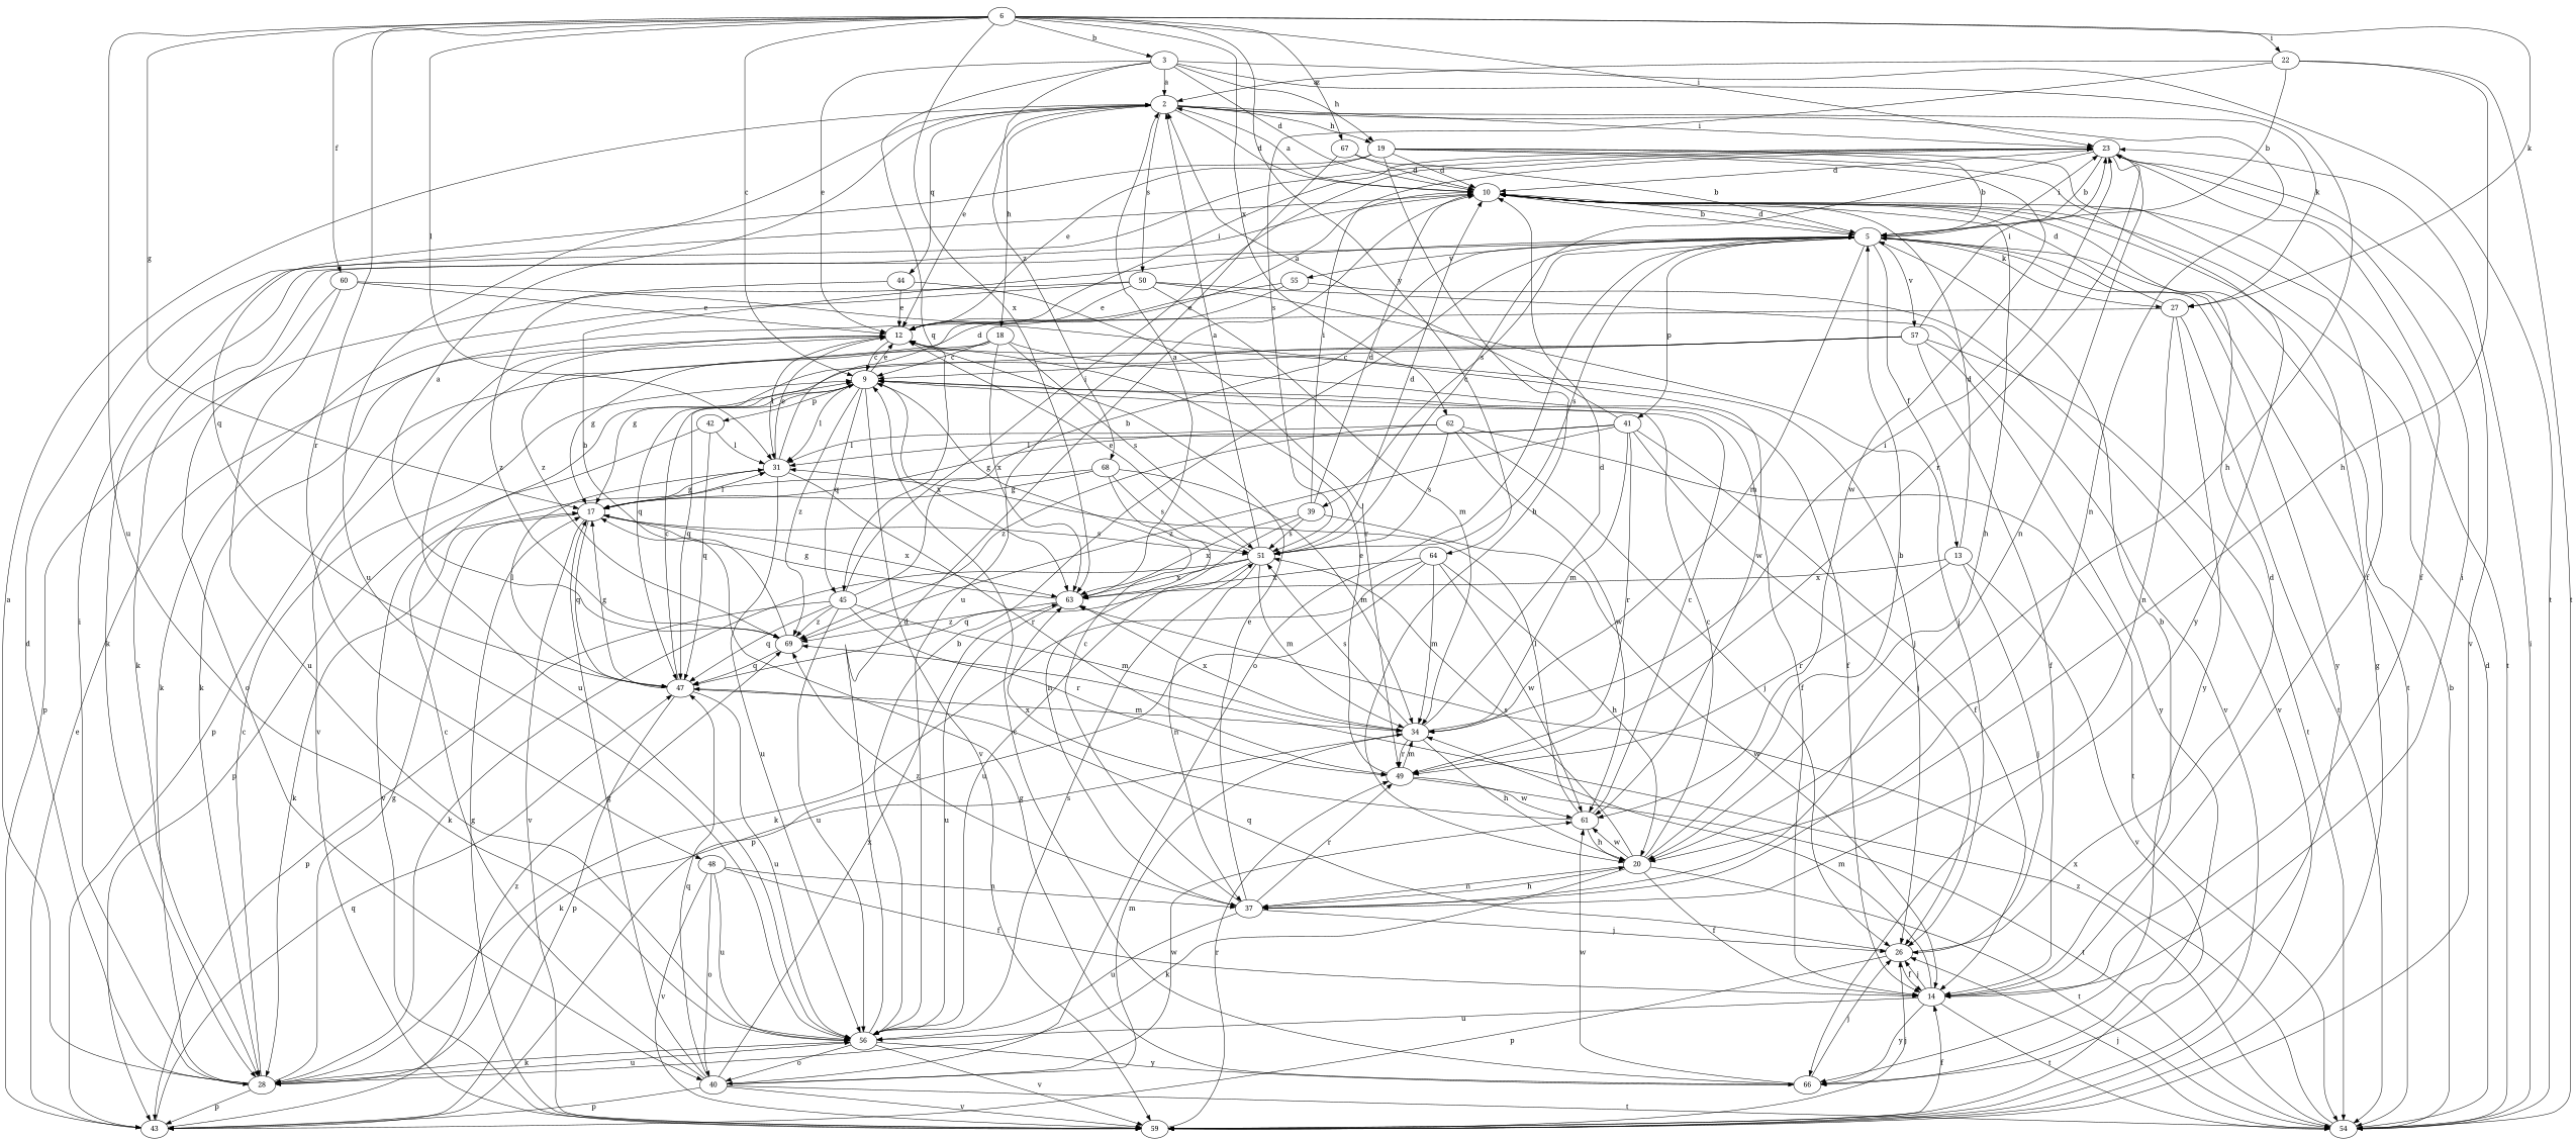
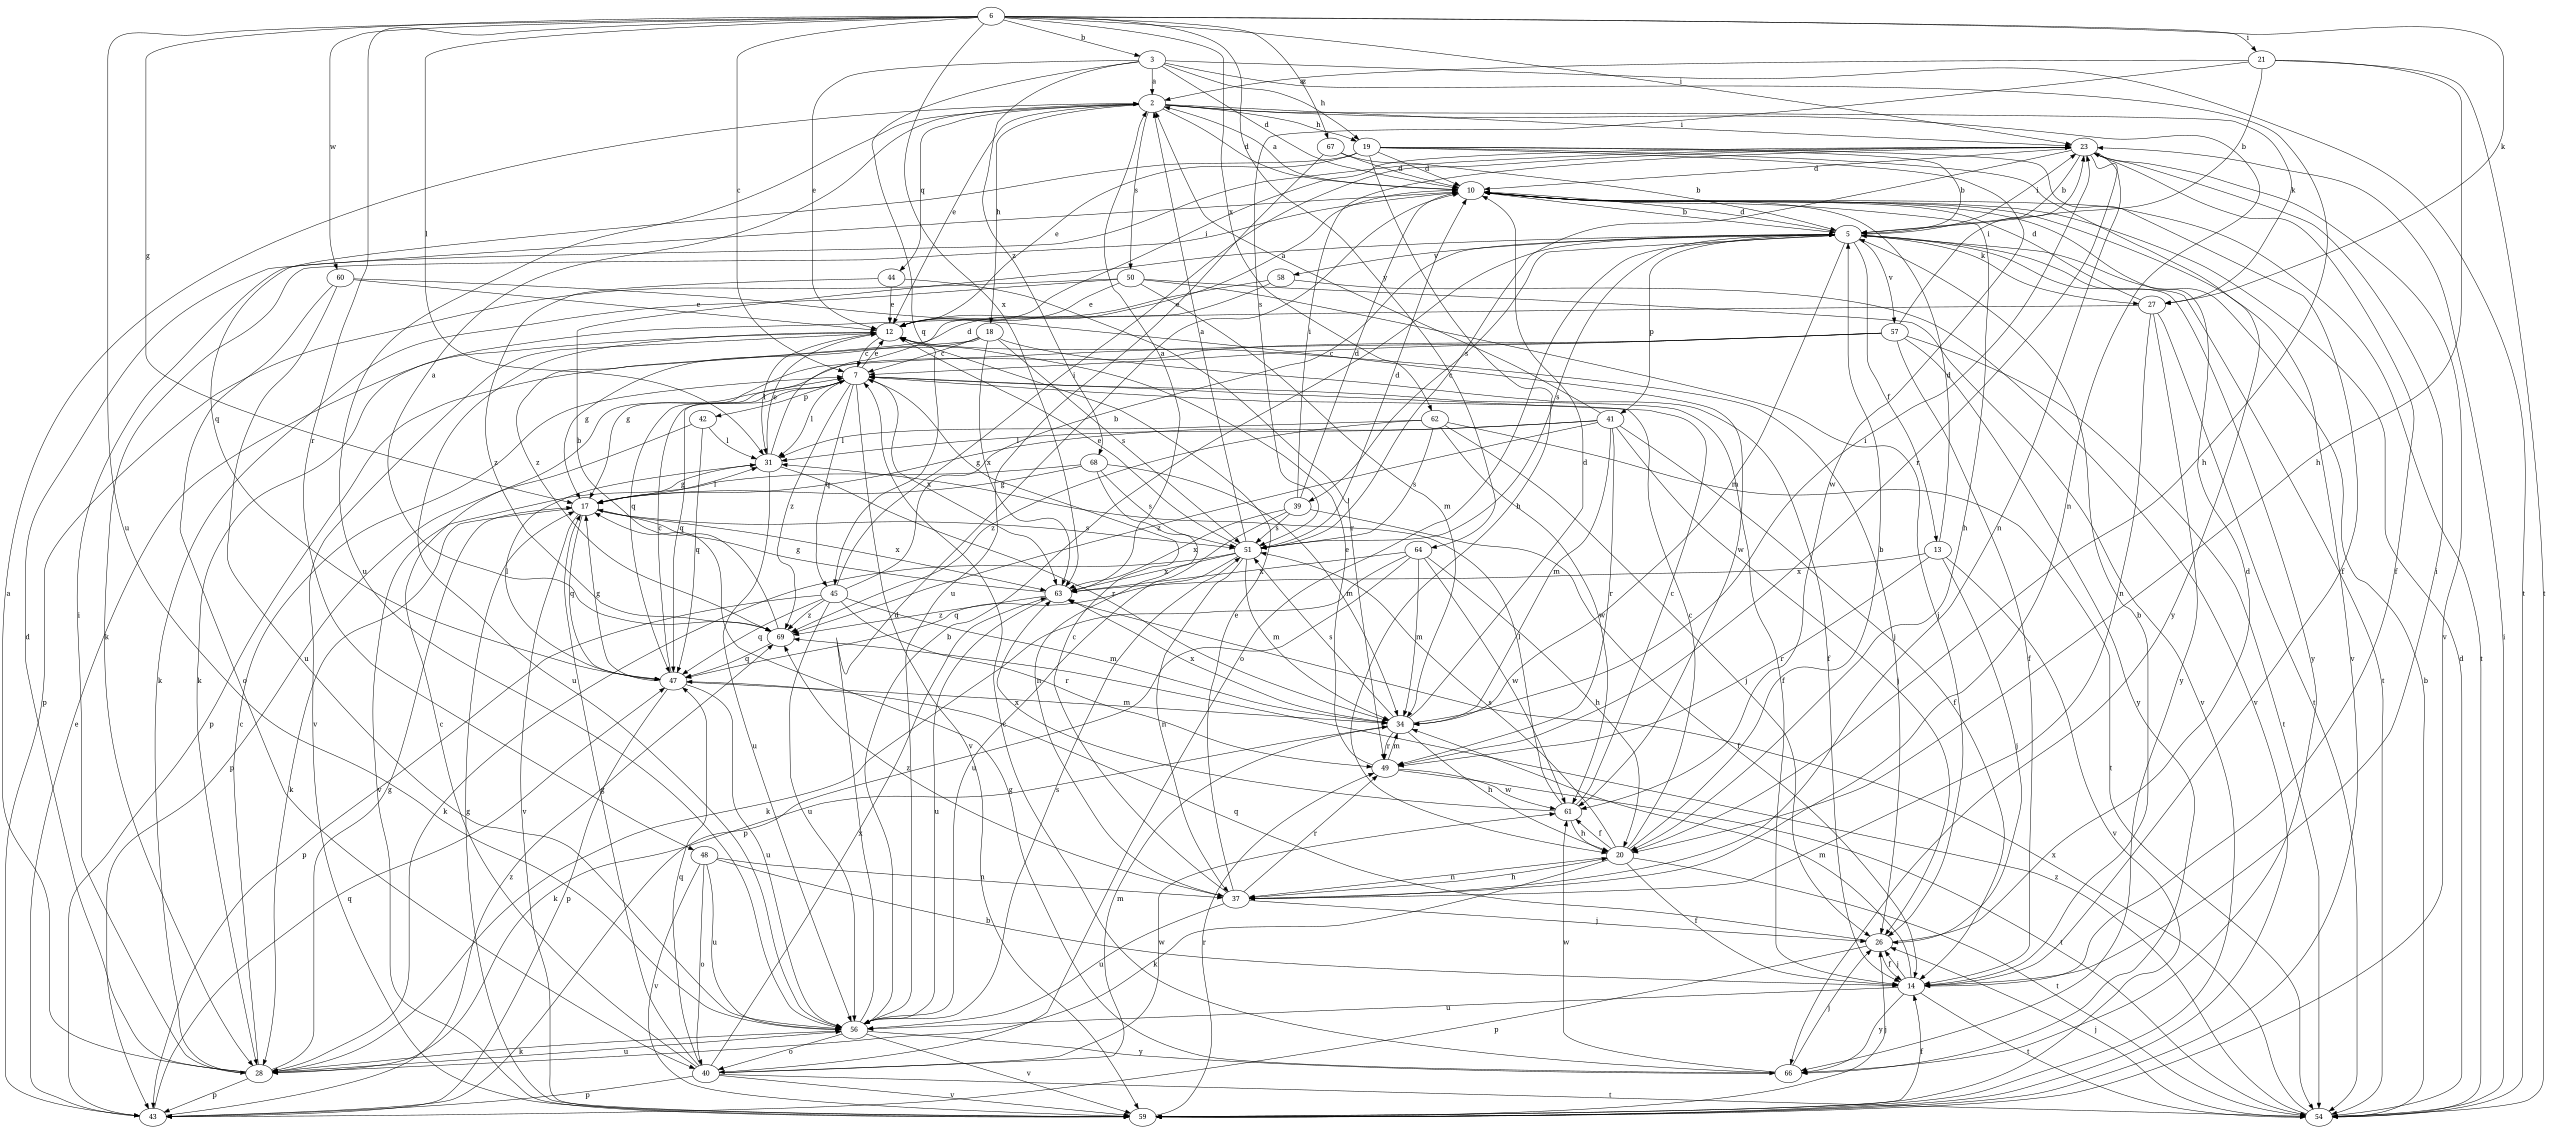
  strict digraph {
    fontname="Noto Serif"
    node [fontname="Noto Serif"]
    edge [fontname="Noto Serif"]
    n1 [label=6]
    3
-   7 [label=9]
+   7
    17
-   22
+   22 [label=21]
    23
    27
    31
    48
    56
    60
    62
    63
    64
    67
    2
    10
    12
    19
    20
    45
    54
    68
    14
    42
    n26 [label=47]
    59
    69
    28
    51
    5
    37
    49
    66
    40
    61
    26
    34
    43
    18
    44
    50
    13
    39
    41
    57
-   58 [label=55]
+   58
    n1 -> 3 [label=b]
    n1 -> 7 [label=c]
    n1 -> 17 [label=g]
    n1 -> 22 [label=i]
    n1 -> 23 [label=i]
    n1 -> 27 [label=k]
    n1 -> 31 [label=l]
    n1 -> 48 [label=r]
    n1 -> 56 [label=u]
-   n1 -> 60 [label=f]
+   n1 -> 60 [label=w]
    n1 -> 62 [label=x]
    n1 -> 63 [label=x]
    n1 -> 64 [label=y]
    n1 -> 67 [label=z]
    3 -> 2 [label=a]
    3 -> 10 [label=d]
    3 -> 12 [label=e]
    3 -> 19 [label=h]
    3 -> 20 [label=h]
    3 -> 45 [label=q]
    3 -> 54 [label=t]
    3 -> 68 [label=z]
    7 -> 31 [label=l]
    7 -> 63 [label=x]
    7 -> 12 [label=e]
    7 -> 45 [label=q]
    7 -> 14 [label=f]
    7 -> 42 [label=p]
    7 -> n26 [label=q]
    7 -> 59 [label=v]
    7 -> 69 [label=z]
    17 -> 31 [label=l]
    17 -> 63 [label=x]
    17 -> n26 [label=q]
    17 -> 59 [label=v]
    17 -> 28 [label=k]
    17 -> 51 [label=s]
    22 -> 2 [label=a]
    22 -> 20 [label=h]
    22 -> 54 [label=t]
    22 -> 51 [label=s]
    22 -> 5 [label=b]
    23 -> 10 [label=d]
    23 -> 14 [label=f]
    23 -> 59 [label=v]
    23 -> 51 [label=s]
    23 -> 5 [label=b]
    23 -> 37 [label=n]
    23 -> 49 [label=r]
    27 -> 10 [label=d]
    27 -> 54 [label=t]
    27 -> 28 [label=k]
    27 -> 37 [label=n]
    27 -> 66 [label=y]
    31 -> 17 [label=g]
    31 -> 56 [label=u]
    31 -> 10 [label=d]
    31 -> 12 [label=e]
-   31 -> 49 [label=r]
+   31 -> 34 [label=r]
    48 -> 56 [label=u]
-   48 -> 14 [label=f]
+   48 -> 14 [label=b]
    48 -> 59 [label=v]
    48 -> 37 [label=n]
    48 -> 40 [label=o]
    56 -> 10 [label=d]
    56 -> 59 [label=v]
    56 -> 28 [label=k]
    56 -> 51 [label=s]
    56 -> 5 [label=b]
    56 -> 66 [label=y]
    56 -> 40 [label=o]
    60 -> 56 [label=u]
    60 -> 12 [label=e]
    60 -> 40 [label=o]
    60 -> 61 [label=w]
    62 -> 31 [label=l]
    62 -> 54 [label=t]
    62 -> 69 [label=z]
    62 -> 51 [label=s]
    62 -> 61 [label=w]
    62 -> 26 [label=j]
    63 -> 17 [label=g]
    63 -> 56 [label=u]
    63 -> 2 [label=a]
    63 -> 69 [label=z]
    64 -> 63 [label=x]
    64 -> 20 [label=h]
    64 -> 28 [label=k]
    64 -> 61 [label=w]
    64 -> 34 [label=m]
    64 -> 43 [label=p]
    67 -> 56 [label=u]
    67 -> 10 [label=d]
    67 -> 5 [label=b]
    2 -> 23 [label=i]
    2 -> 27 [label=k]
    2 -> 56 [label=u]
    2 -> 10 [label=d]
    2 -> 12 [label=e]
    2 -> 19 [label=h]
    2 -> 37 [label=n]
    2 -> 18 [label=h]
    2 -> 44 [label=q]
    2 -> 50 [label=s]
    10 -> 2 [label=a]
    10 -> 20 [label=h]
    10 -> 54 [label=t]
-   10 -> 59 [label=g]
+   10 -> 59 [label=v]
    10 -> 28 [label=k]
    10 -> 5 [label=b]
    12 -> 7 [label=c]
    12 -> 23 [label=i]
    12 -> 31 [label=l]
    12 -> 56 [label=u]
    12 -> 59 [label=v]
    12 -> 26 [label=j]
    19 -> 10 [label=d]
    19 -> 12 [label=e]
    19 -> 20 [label=h]
    19 -> 14 [label=f]
    19 -> n26 [label=q]
    19 -> 5 [label=b]
    19 -> 66 [label=y]
    19 -> 61 [label=w]
    20 -> 7 [label=c]
    20 -> 54 [label=t]
    20 -> 14 [label=f]
    20 -> 28 [label=k]
    20 -> 51 [label=s]
    20 -> 5 [label=b]
    20 -> 37 [label=n]
-   20 -> 61 [label=w]
+   20 -> 61 [label=f]
    45 -> 23 [label=i]
    45 -> 56 [label=u]
    45 -> n26 [label=q]
    45 -> 69 [label=z]
    45 -> 5 [label=b]
    45 -> 49 [label=r]
    45 -> 34 [label=m]
    45 -> 43 [label=p]
    54 -> 23 [label=i]
    54 -> 63 [label=x]
    54 -> 10 [label=d]
    54 -> 69 [label=z]
    54 -> 5 [label=b]
    54 -> 26 [label=j]
    68 -> 17 [label=g]
    68 -> 59 [label=v]
    68 -> 51 [label=s]
    68 -> 37 [label=n]
    68 -> 34 [label=m]
    14 -> 23 [label=i]
    14 -> 56 [label=u]
    14 -> 54 [label=t]
    14 -> 5 [label=b]
    14 -> 66 [label=y]
    14 -> 26 [label=j]
    14 -> 34 [label=m]
    42 -> 31 [label=l]
    42 -> n26 [label=q]
    42 -> 43 [label=p]
    n26 -> 7 [label=c]
    n26 -> 17 [label=g]
    n26 -> 31 [label=l]
    n26 -> 56 [label=u]
    n26 -> 34 [label=m]
    n26 -> 43 [label=p]
    59 -> 17 [label=g]
    59 -> 14 [label=f]
    59 -> 49 [label=r]
    59 -> 26 [label=j]
    69 -> 2 [label=a]
    69 -> n26 [label=q]
    69 -> 5 [label=b]
    28 -> 7 [label=c]
    28 -> 17 [label=g]
    28 -> 23 [label=i]
    28 -> 56 [label=u]
    28 -> 2 [label=a]
    28 -> 10 [label=d]
    28 -> 43 [label=p]
    51 -> 63 [label=x]
    51 -> 2 [label=a]
    51 -> 10 [label=d]
    51 -> 12 [label=e]
    51 -> n26 [label=q]
    51 -> 28 [label=k]
    51 -> 37 [label=n]
    51 -> 34 [label=m]
    5 -> 23 [label=i]
    5 -> 27 [label=k]
    5 -> 10 [label=d]
    5 -> 54 [label=t]
-   5 -> 28 [label=k]
    5 -> 51 [label=s]
    5 -> 66 [label=y]
    5 -> 40 [label=o]
    5 -> 34 [label=m]
    5 -> 13 [label=f]
    5 -> 39 [label=c]
    5 -> 41 [label=p]
    5 -> 57 [label=v]
    5 -> 58 [label=v]
    37 -> 7 [label=c]
    37 -> 56 [label=u]
    37 -> 12 [label=e]
    37 -> 20 [label=h]
    37 -> 69 [label=z]
    37 -> 49 [label=r]
    37 -> 26 [label=j]
    49 -> 12 [label=e]
    49 -> 54 [label=t]
    49 -> 61 [label=w]
    49 -> 34 [label=m]
    66 -> 7 [label=c]
    66 -> 17 [label=g]
    66 -> 61 [label=w]
    66 -> 26 [label=j]
    40 -> 7 [label=c]
    40 -> 17 [label=g]
    40 -> 63 [label=x]
    40 -> 54 [label=t]
    40 -> n26 [label=q]
    40 -> 59 [label=v]
    40 -> 61 [label=w]
    40 -> 34 [label=m]
    40 -> 43 [label=p]
    61 -> 7 [label=c]
    61 -> 31 [label=l]
    61 -> 63 [label=x]
    61 -> 20 [label=h]
    26 -> 10 [label=d]
    26 -> 14 [label=f]
    26 -> n26 [label=q]
    26 -> 43 [label=p]
    34 -> 23 [label=i]
    34 -> 63 [label=x]
    34 -> 10 [label=d]
    34 -> 20 [label=h]
    34 -> 28 [label=k]
    34 -> 51 [label=s]
    34 -> 49 [label=r]
    43 -> 12 [label=e]
    43 -> n26 [label=q]
    43 -> 69 [label=z]
    18 -> 7 [label=c]
    18 -> 17 [label=g]
    18 -> 63 [label=x]
    18 -> 14 [label=f]
    18 -> 51 [label=s]
    18 -> 43 [label=p]
    44 -> 12 [label=e]
    44 -> 69 [label=z]
    44 -> 49 [label=r]
    50 -> 12 [label=e]
    50 -> 59 [label=v]
    50 -> 28 [label=k]
    50 -> 26 [label=j]
    50 -> 34 [label=m]
    50 -> 43 [label=p]
    13 -> 63 [label=x]
    13 -> 10 [label=d]
    13 -> 59 [label=v]
    13 -> 49 [label=r]
    13 -> 26 [label=j]
    39 -> 23 [label=i]
    39 -> 56 [label=u]
    39 -> 63 [label=x]
    39 -> 10 [label=d]
-   39 -> 14 [label=w]
+   39 -> 14 [label=f]
    39 -> 51 [label=s]
    41 -> 17 [label=g]
    41 -> 31 [label=l]
    41 -> 2 [label=a]
    41 -> 14 [label=f]
    41 -> 69 [label=z]
    41 -> 49 [label=r]
    41 -> 26 [label=j]
    41 -> 34 [label=m]
    57 -> 7 [label=c]
    57 -> 17 [label=g]
    57 -> 23 [label=i]
    57 -> 54 [label=t]
    57 -> 14 [label=f]
    57 -> n26 [label=q]
    57 -> 66 [label=y]
    58 -> 12 [label=e]
    58 -> 59 [label=v]
    58 -> 69 [label=z]
  }
